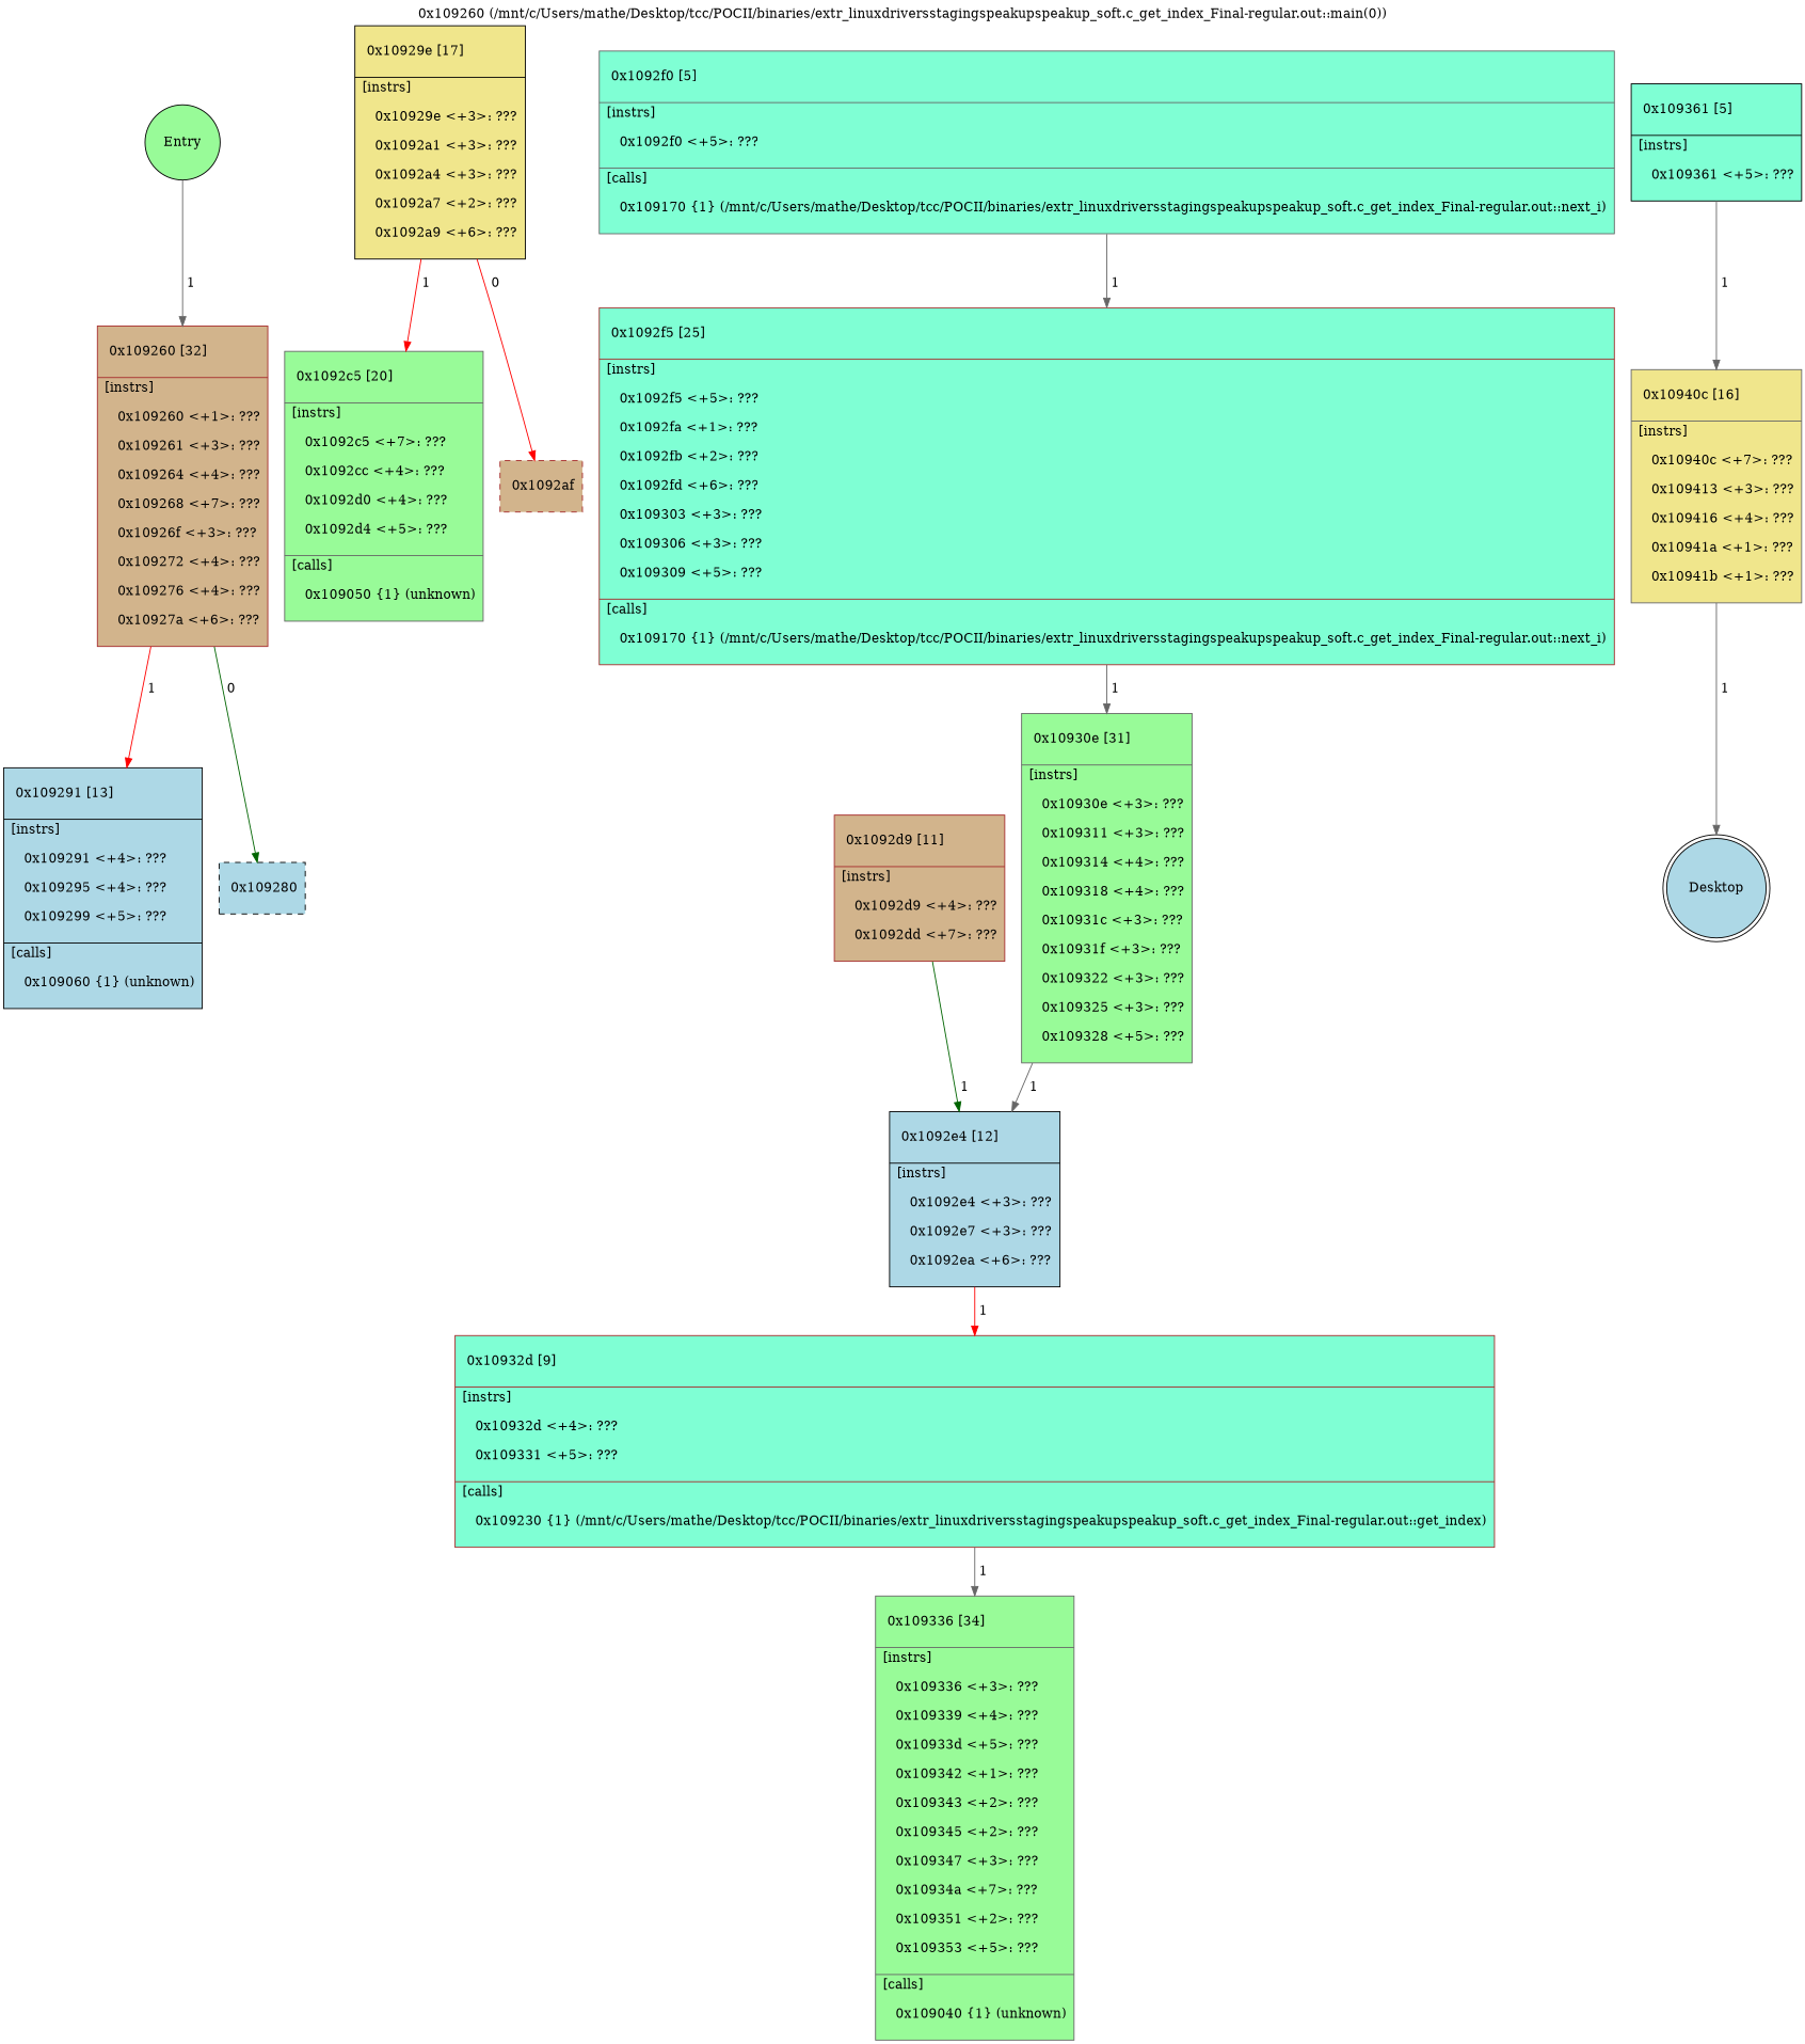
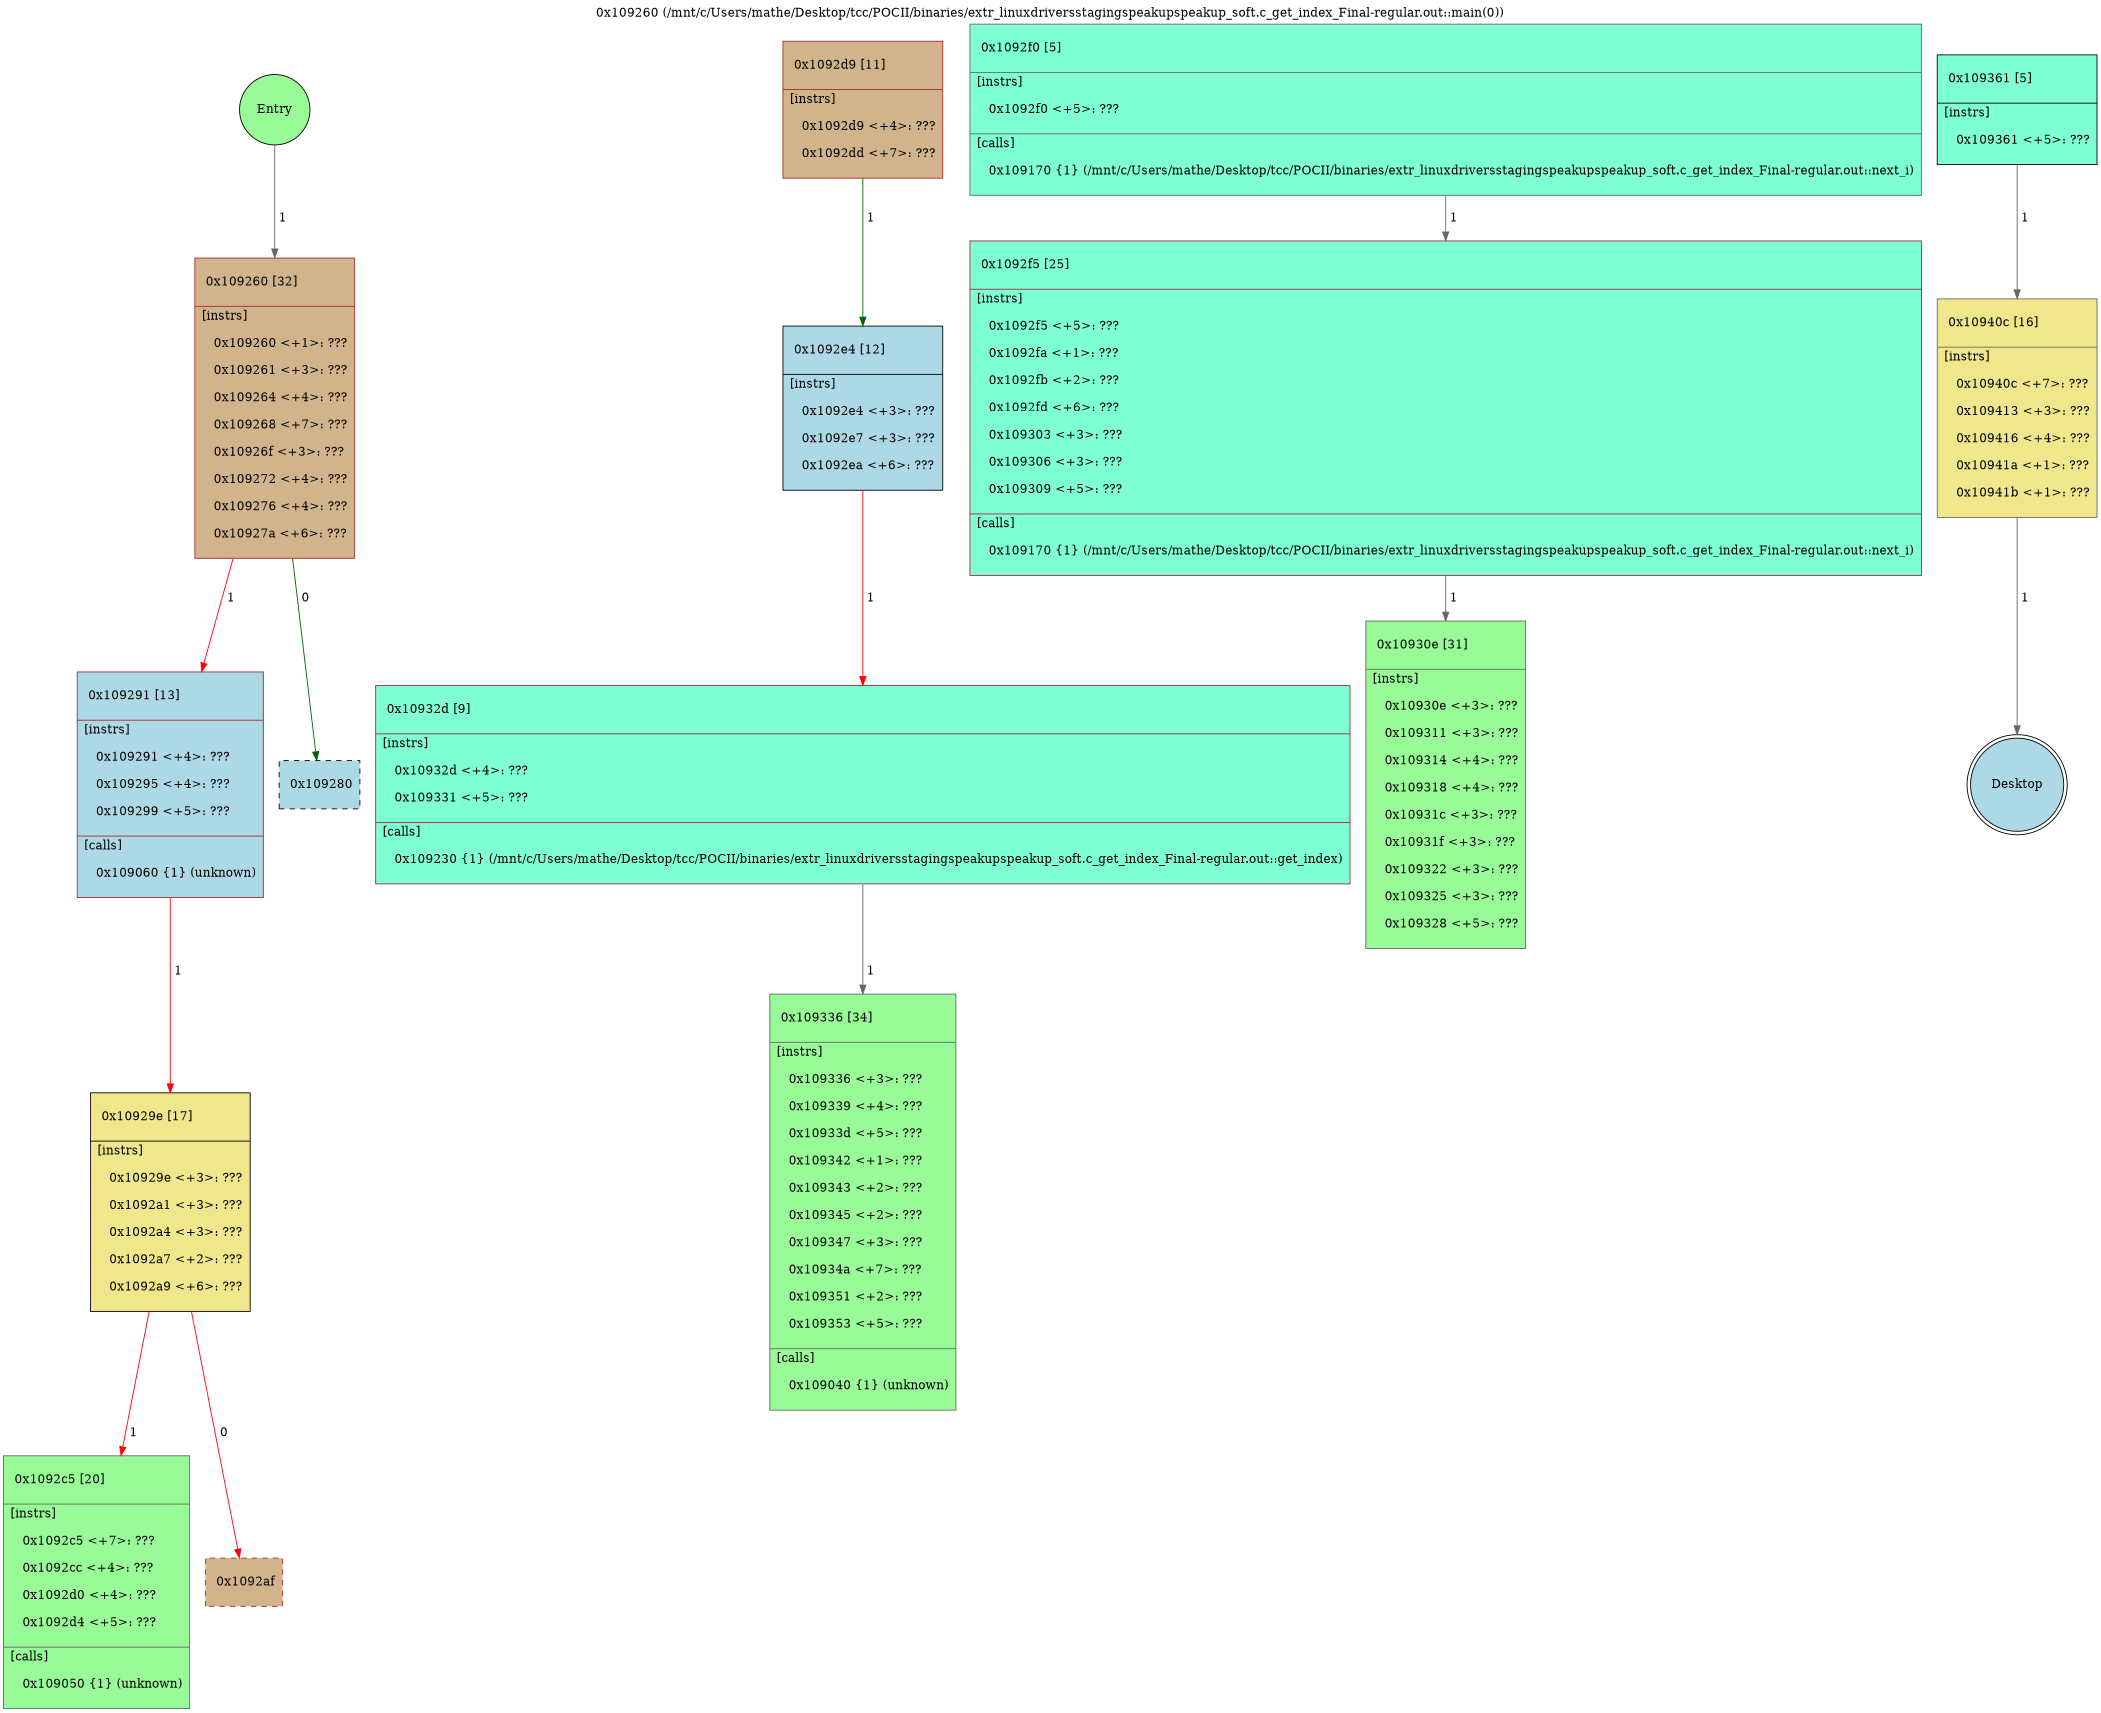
  digraph {
    label="0x109260 (/mnt/c/Users/mathe/Desktop/tcc/POCII/binaries/extr_linuxdriversstagingspeakupspeakup_soft.c_get_index_Final-regular.out::main(0))"
    labelloc=t
    node [color=black fillcolor=palegreen shape=record style=filled]
    edge [color=gray40]
    Entry [height=0.3 shape=circle width=0.3]
    n2 [color=brown fillcolor=tan label="{\n     0x109260 [32]\l\n     | [instrs]\l\n     &nbsp;&nbsp;0x109260 \<+1\>: ???\l\n     &nbsp;&nbsp;0x109261 \<+3\>: ???\l\n     &nbsp;&nbsp;0x109264 \<+4\>: ???\l\n     &nbsp;&nbsp;0x109268 \<+7\>: ???\l\n     &nbsp;&nbsp;0x10926f \<+3\>: ???\l\n     &nbsp;&nbsp;0x109272 \<+4\>: ???\l\n     &nbsp;&nbsp;0x109276 \<+4\>: ???\l\n     &nbsp;&nbsp;0x10927a \<+6\>: ???\l\n  }"]
-   n3 [fillcolor=lightblue label="{\n     0x109291 [13]\l\n     | [instrs]\l\n     &nbsp;&nbsp;0x109291 \<+4\>: ???\l\n     &nbsp;&nbsp;0x109295 \<+4\>: ???\l\n     &nbsp;&nbsp;0x109299 \<+5\>: ???\l\n     | [calls]\l\n     &nbsp;&nbsp;0x109060 \{1\} (unknown)\l\n  }"]
+   n3 [color=brown fillcolor=lightblue label="{\n     0x109291 [13]\l\n     | [instrs]\l\n     &nbsp;&nbsp;0x109291 \<+4\>: ???\l\n     &nbsp;&nbsp;0x109295 \<+4\>: ???\l\n     &nbsp;&nbsp;0x109299 \<+5\>: ???\l\n     | [calls]\l\n     &nbsp;&nbsp;0x109060 \{1\} (unknown)\l\n  }"]
    n4 [fillcolor=lightblue label="{\n     0x109280\l\n  }" style="dashed,filled"]
    n5 [fillcolor=khaki label="{\n     0x10929e [17]\l\n     | [instrs]\l\n     &nbsp;&nbsp;0x10929e \<+3\>: ???\l\n     &nbsp;&nbsp;0x1092a1 \<+3\>: ???\l\n     &nbsp;&nbsp;0x1092a4 \<+3\>: ???\l\n     &nbsp;&nbsp;0x1092a7 \<+2\>: ???\l\n     &nbsp;&nbsp;0x1092a9 \<+6\>: ???\l\n  }"]
    n6 [color=gray40 label="{\n     0x1092c5 [20]\l\n     | [instrs]\l\n     &nbsp;&nbsp;0x1092c5 \<+7\>: ???\l\n     &nbsp;&nbsp;0x1092cc \<+4\>: ???\l\n     &nbsp;&nbsp;0x1092d0 \<+4\>: ???\l\n     &nbsp;&nbsp;0x1092d4 \<+5\>: ???\l\n     | [calls]\l\n     &nbsp;&nbsp;0x109050 \{1\} (unknown)\l\n  }"]
    n7 [color=brown fillcolor=tan label="{\n     0x1092af\l\n  }" style="dashed,filled"]
    n8 [color=brown fillcolor=tan label="{\n     0x1092d9 [11]\l\n     | [instrs]\l\n     &nbsp;&nbsp;0x1092d9 \<+4\>: ???\l\n     &nbsp;&nbsp;0x1092dd \<+7\>: ???\l\n  }"]
    n9 [fillcolor=lightblue label="{\n     0x1092e4 [12]\l\n     | [instrs]\l\n     &nbsp;&nbsp;0x1092e4 \<+3\>: ???\l\n     &nbsp;&nbsp;0x1092e7 \<+3\>: ???\l\n     &nbsp;&nbsp;0x1092ea \<+6\>: ???\l\n  }"]
    n10 [color=brown fillcolor=aquamarine label="{\n     0x10932d [9]\l\n     | [instrs]\l\n     &nbsp;&nbsp;0x10932d \<+4\>: ???\l\n     &nbsp;&nbsp;0x109331 \<+5\>: ???\l\n     | [calls]\l\n     &nbsp;&nbsp;0x109230 \{1\} (/mnt/c/Users/mathe/Desktop/tcc/POCII/binaries/extr_linuxdriversstagingspeakupspeakup_soft.c_get_index_Final-regular.out::get_index)\l\n  }"]
    n11 [color=gray40 label="{\n     0x109336 [34]\l\n     | [instrs]\l\n     &nbsp;&nbsp;0x109336 \<+3\>: ???\l\n     &nbsp;&nbsp;0x109339 \<+4\>: ???\l\n     &nbsp;&nbsp;0x10933d \<+5\>: ???\l\n     &nbsp;&nbsp;0x109342 \<+1\>: ???\l\n     &nbsp;&nbsp;0x109343 \<+2\>: ???\l\n     &nbsp;&nbsp;0x109345 \<+2\>: ???\l\n     &nbsp;&nbsp;0x109347 \<+3\>: ???\l\n     &nbsp;&nbsp;0x10934a \<+7\>: ???\l\n     &nbsp;&nbsp;0x109351 \<+2\>: ???\l\n     &nbsp;&nbsp;0x109353 \<+5\>: ???\l\n     | [calls]\l\n     &nbsp;&nbsp;0x109040 \{1\} (unknown)\l\n  }"]
    n12 [color=gray40 fillcolor=aquamarine label="{\n     0x1092f0 [5]\l\n     | [instrs]\l\n     &nbsp;&nbsp;0x1092f0 \<+5\>: ???\l\n     | [calls]\l\n     &nbsp;&nbsp;0x109170 \{1\} (/mnt/c/Users/mathe/Desktop/tcc/POCII/binaries/extr_linuxdriversstagingspeakupspeakup_soft.c_get_index_Final-regular.out::next_i)\l\n  }"]
    n13 [color=brown fillcolor=aquamarine label="{\n     0x1092f5 [25]\l\n     | [instrs]\l\n     &nbsp;&nbsp;0x1092f5 \<+5\>: ???\l\n     &nbsp;&nbsp;0x1092fa \<+1\>: ???\l\n     &nbsp;&nbsp;0x1092fb \<+2\>: ???\l\n     &nbsp;&nbsp;0x1092fd \<+6\>: ???\l\n     &nbsp;&nbsp;0x109303 \<+3\>: ???\l\n     &nbsp;&nbsp;0x109306 \<+3\>: ???\l\n     &nbsp;&nbsp;0x109309 \<+5\>: ???\l\n     | [calls]\l\n     &nbsp;&nbsp;0x109170 \{1\} (/mnt/c/Users/mathe/Desktop/tcc/POCII/binaries/extr_linuxdriversstagingspeakupspeakup_soft.c_get_index_Final-regular.out::next_i)\l\n  }"]
    n14 [color=gray40 label="{\n     0x10930e [31]\l\n     | [instrs]\l\n     &nbsp;&nbsp;0x10930e \<+3\>: ???\l\n     &nbsp;&nbsp;0x109311 \<+3\>: ???\l\n     &nbsp;&nbsp;0x109314 \<+4\>: ???\l\n     &nbsp;&nbsp;0x109318 \<+4\>: ???\l\n     &nbsp;&nbsp;0x10931c \<+3\>: ???\l\n     &nbsp;&nbsp;0x10931f \<+3\>: ???\l\n     &nbsp;&nbsp;0x109322 \<+3\>: ???\l\n     &nbsp;&nbsp;0x109325 \<+3\>: ???\l\n     &nbsp;&nbsp;0x109328 \<+5\>: ???\l\n  }"]
    n15 [fillcolor=aquamarine label="{\n     0x109361 [5]\l\n     | [instrs]\l\n     &nbsp;&nbsp;0x109361 \<+5\>: ???\l\n  }"]
    n16 [color=gray40 fillcolor=khaki label="{\n     0x10940c [16]\l\n     | [instrs]\l\n     &nbsp;&nbsp;0x10940c \<+7\>: ???\l\n     &nbsp;&nbsp;0x109413 \<+3\>: ???\l\n     &nbsp;&nbsp;0x109416 \<+4\>: ???\l\n     &nbsp;&nbsp;0x10941a \<+1\>: ???\l\n     &nbsp;&nbsp;0x10941b \<+1\>: ???\l\n  }"]
    n17 [fillcolor=lightblue height=0.3 label=Desktop peripheries=2 shape=circle width=0.3]
    Entry -> n2 [label=" 1"]
    n2 -> n3 [color=red label=" 1"]
    n2 -> n4 [color=darkgreen label=" 0"]
+   n3 -> n5 [color=red label=" 1"]
    n5 -> n6 [color=red label=" 1"]
    n5 -> n7 [color=red label=" 0"]
    n8 -> n9 [color=darkgreen label=" 1"]
    n9 -> n10 [color=red label=" 1"]
    n10 -> n11 [label=" 1"]
    n12 -> n13 [label=" 1"]
    n13 -> n14 [label=" 1"]
-   n14 -> n9 [label=" 1"]
    n15 -> n16 [label=" 1"]
    n16 -> n17 [label=" 1"]
  }
